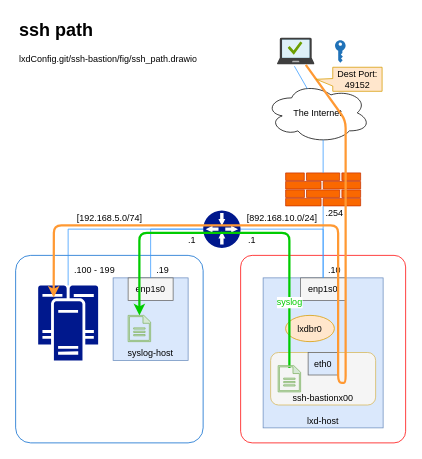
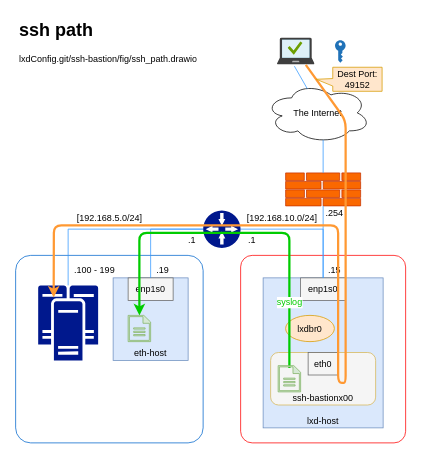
  <mxCell id="0" />
  <mxCell id="1" parent="0" />
  <mxCell id="2" value="The Internet" style="ellipse;shape=cloud;whiteSpace=wrap;html=1;" vertex="1" parent="1"><mxGeometry x="353" y="110" width="140" height="80" as="geometry" /></mxCell>
  <mxCell id="3" value="" style="aspect=fixed;html=1;points=[];align=center;image;fontSize=12;image=img/lib/mscae/Managed_Desktop.svg;" vertex="1" parent="1"><mxGeometry x="369" y="50" width="50" height="36" as="geometry" /></mxCell>
  <mxCell id="4" value="&lt;h1&gt;ssh path&lt;/h1&gt;&lt;p&gt;lxdConfig.git/ssh-bastion/fig/ssh_path.drawio&lt;/p&gt;" style="text;html=1;strokeColor=none;fillColor=none;spacing=5;spacingTop=-20;whiteSpace=wrap;overflow=hidden;rounded=0;" vertex="1" parent="1"><mxGeometry x="20" y="20" width="280" height="80" as="geometry" /></mxCell>
  <mxCell id="5" value="" style="pointerEvents=1;shadow=0;dashed=0;html=1;strokeColor=#C73500;labelPosition=center;verticalLabelPosition=bottom;verticalAlign=top;align=center;fillColor=#fa6800;shape=mxgraph.mscae.enterprise.firewall;fontColor=#ffffff;" vertex="1" parent="1"><mxGeometry x="380" y="230" width="100" height="44" as="geometry" /></mxCell>
  <mxCell id="6" value="" style="rounded=1;whiteSpace=wrap;html=1;strokeColor=#FF0000;arcSize=7;" vertex="1" parent="1"><mxGeometry x="320" y="340" width="220" height="250" as="geometry" /></mxCell>
  <mxCell id="7" value="lxd-host" style="rounded=0;whiteSpace=wrap;html=1;strokeColor=#6c8ebf;fillColor=#dae8fc;align=center;verticalAlign=bottom;" vertex="1" parent="1"><mxGeometry x="350" y="370" width="160" height="200" as="geometry" /></mxCell>
  <mxCell id="8" value="ssh-bastionx00" style="rounded=1;whiteSpace=wrap;html=1;strokeColor=#d6b656;fillColor=#f5f5f5;verticalAlign=bottom;" vertex="1" parent="1"><mxGeometry x="360" y="469.5" width="140" height="70" as="geometry" /></mxCell>
  <mxCell id="9" value="enp1s0" style="rounded=0;strokeColor=#666666;fillColor=#f5f5f5;html=1;whiteSpace=wrap;fontSize=12;" vertex="1" parent="1"><mxGeometry x="400" y="370" width="60" height="30" as="geometry" /></mxCell>
  <mxCell id="10" value="lxdbr0" style="ellipse;whiteSpace=wrap;strokeColor=#d79b00;fontSize=12;fillColor=#ffe6cc;html=1;" vertex="1" parent="1"><mxGeometry x="380" y="420" width="65" height="35" as="geometry" /></mxCell>
- <mxCell id="11" value="eth0" style="rounded=0;strokeColor=#666666;fillColor=#dae8fc;html=1;whiteSpace=wrap;fontSize=12;" vertex="1" parent="1"><mxGeometry x="410" y="469.5" width="40" height="30" as="geometry" /></mxCell>
+ <mxCell id="11" value="eth0" style="rounded=0;strokeColor=#666666;fillColor=#f5f5f5;html=1;whiteSpace=wrap;fontSize=12;" vertex="1" parent="1"><mxGeometry x="410" y="469.5" width="40" height="30" as="geometry" /></mxCell>
  <mxCell id="12" value="" style="rounded=1;whiteSpace=wrap;html=1;strokeColor=#0066CC;arcSize=8;" vertex="1" parent="1"><mxGeometry x="20" y="340" width="250" height="250" as="geometry" /></mxCell>
  <mxCell id="13" value="" style="aspect=fixed;pointerEvents=1;shadow=0;dashed=0;html=1;strokeColor=none;labelPosition=center;verticalLabelPosition=bottom;verticalAlign=top;align=center;fillColor=#00188D;shape=mxgraph.mscae.enterprise.gateway;fontSize=12;fontColor=#000000;" vertex="1" parent="1"><mxGeometry x="270" y="280" width="50" height="50" as="geometry" /></mxCell>
  <mxCell id="14" value="" style="aspect=fixed;pointerEvents=1;shadow=0;dashed=0;html=1;strokeColor=none;labelPosition=center;verticalLabelPosition=bottom;verticalAlign=top;align=center;fillColor=#00188D;shape=mxgraph.mscae.enterprise.cluster_server;fontSize=12;fontColor=#000000;" vertex="1" parent="1"><mxGeometry x="50" y="380" width="80" height="100" as="geometry" /></mxCell>
- <mxCell id="15" value="syslog-host" style="rounded=0;whiteSpace=wrap;html=1;strokeColor=#6c8ebf;fillColor=#dae8fc;align=center;verticalAlign=bottom;" vertex="1" parent="1"><mxGeometry x="150" y="370" width="100" height="110" as="geometry" /></mxCell>
+ <mxCell id="15" value="eth-host" style="rounded=0;whiteSpace=wrap;html=1;strokeColor=#6c8ebf;fillColor=#dae8fc;align=center;verticalAlign=bottom;" vertex="1" parent="1"><mxGeometry x="150" y="370" width="100" height="110" as="geometry" /></mxCell>
  <mxCell id="16" value="enp1s0" style="rounded=0;strokeColor=#666666;fillColor=#f5f5f5;html=1;whiteSpace=wrap;fontSize=12;" vertex="1" parent="1"><mxGeometry x="170" y="370" width="60" height="30" as="geometry" /></mxCell>
  <mxCell id="17" value="" style="endArrow=none;html=1;fontSize=12;entryX=0.454;entryY=1.048;entryDx=0;entryDy=0;entryPerimeter=0;exitX=0.4;exitY=0.1;exitDx=0;exitDy=0;exitPerimeter=0;fontColor=#3399FF;strokeColor=#3399FF;" edge="1" parent="1" source="2" target="3"><mxGeometry width="50" height="50" relative="1" as="geometry"><mxPoint x="270" y="270" as="sourcePoint" /><mxPoint x="320" y="220" as="targetPoint" /></mxGeometry></mxCell>
  <mxCell id="18" value="" style="endArrow=none;html=1;fontSize=12;entryX=0.5;entryY=0;entryDx=0;entryDy=0;entryPerimeter=0;exitX=0.55;exitY=0.95;exitDx=0;exitDy=0;exitPerimeter=0;fontColor=#3399FF;strokeColor=#3399FF;" edge="1" parent="1" source="2" target="5"><mxGeometry width="50" height="50" relative="1" as="geometry"><mxPoint x="462" y="118" as="sourcePoint" /><mxPoint x="522.7" y="77.728" as="targetPoint" /></mxGeometry></mxCell>
  <mxCell id="19" value="" style="endArrow=none;html=1;fontSize=12;entryX=0.5;entryY=0;entryDx=0;entryDy=0;exitX=0.5;exitY=1;exitDx=0;exitDy=0;exitPerimeter=0;fontColor=#3399FF;strokeColor=#3399FF;" edge="1" parent="1" source="5" target="9"><mxGeometry width="50" height="50" relative="1" as="geometry"><mxPoint x="477" y="186" as="sourcePoint" /><mxPoint x="475" y="246" as="targetPoint" /></mxGeometry></mxCell>
  <mxCell id="20" value="" style="endArrow=none;html=1;fontSize=12;entryX=0.5;entryY=0;entryDx=0;entryDy=0;exitX=1;exitY=0.5;exitDx=0;exitDy=0;exitPerimeter=0;fontColor=#3399FF;strokeColor=#3399FF;edgeStyle=orthogonalEdgeStyle;rounded=0;" edge="1" parent="1" source="13" target="9"><mxGeometry width="50" height="50" relative="1" as="geometry"><mxPoint x="475" y="290" as="sourcePoint" /><mxPoint x="440" y="460" as="targetPoint" /></mxGeometry></mxCell>
  <mxCell id="21" value="" style="endArrow=none;html=1;fontSize=12;entryX=0.5;entryY=0;entryDx=0;entryDy=0;exitX=0;exitY=0.5;exitDx=0;exitDy=0;exitPerimeter=0;fontColor=#3399FF;strokeColor=#3399FF;edgeStyle=orthogonalEdgeStyle;rounded=0;entryPerimeter=0;" edge="1" parent="1" source="13" target="14"><mxGeometry width="50" height="50" relative="1" as="geometry"><mxPoint x="329.85" y="320" as="sourcePoint" /><mxPoint x="440" y="460" as="targetPoint" /></mxGeometry></mxCell>
  <mxCell id="22" value="" style="endArrow=none;html=1;fontSize=12;entryX=0.5;entryY=0;entryDx=0;entryDy=0;exitX=0;exitY=0.5;exitDx=0;exitDy=0;exitPerimeter=0;fontColor=#3399FF;strokeColor=#3399FF;edgeStyle=orthogonalEdgeStyle;rounded=0;" edge="1" parent="1" source="13" target="16"><mxGeometry width="50" height="50" relative="1" as="geometry"><mxPoint x="280" y="315" as="sourcePoint" /><mxPoint x="100" y="480" as="targetPoint" /></mxGeometry></mxCell>
  <mxCell id="23" value="" style="pointerEvents=1;shadow=0;dashed=0;html=1;strokeColor=none;labelPosition=center;verticalLabelPosition=bottom;verticalAlign=top;outlineConnect=0;align=center;shape=mxgraph.office.security.key_permissions;fillColor=#2072B8;fontSize=12;fontColor=#3399FF;" vertex="1" parent="1"><mxGeometry x="445.85" y="53" width="14.15" height="30" as="geometry" /></mxCell>
- <mxCell id="24" value="[892.168.10.0/24]" style="text;html=1;strokeColor=none;fillColor=none;align=center;verticalAlign=middle;whiteSpace=wrap;rounded=0;fontSize=12;" vertex="1" parent="1"><mxGeometry x="320" y="280" width="111" height="20" as="geometry" /></mxCell>
- <mxCell id="25" value="[192.168.5.0/74]" style="text;html=1;strokeColor=none;fillColor=none;align=center;verticalAlign=middle;whiteSpace=wrap;rounded=0;fontSize=12;" vertex="1" parent="1"><mxGeometry x="89.5" y="280" width="111" height="20" as="geometry" /></mxCell>
+ <mxCell id="24" value="[192.168.10.0/24]" style="text;html=1;strokeColor=none;fillColor=none;align=center;verticalAlign=middle;whiteSpace=wrap;rounded=0;fontSize=12;" vertex="1" parent="1"><mxGeometry x="320" y="280" width="111" height="20" as="geometry" /></mxCell>
+ <mxCell id="25" value="[192.168.5.0/24]" style="text;html=1;strokeColor=none;fillColor=none;align=center;verticalAlign=middle;whiteSpace=wrap;rounded=0;fontSize=12;" vertex="1" parent="1"><mxGeometry x="89.5" y="280" width="111" height="20" as="geometry" /></mxCell>
  <mxCell id="26" value=".19" style="text;html=1;strokeColor=none;fillColor=none;align=center;verticalAlign=middle;whiteSpace=wrap;rounded=0;fontSize=12;" vertex="1" parent="1"><mxGeometry x="200.5" y="350" width="30.5" height="20" as="geometry" /></mxCell>
- <mxCell id="27" value=".10" style="text;html=1;strokeColor=none;fillColor=none;align=center;verticalAlign=middle;whiteSpace=wrap;rounded=0;fontSize=12;" vertex="1" parent="1"><mxGeometry x="429.5" y="350" width="30.5" height="20" as="geometry" /></mxCell>
+ <mxCell id="27" value=".15" style="text;html=1;strokeColor=none;fillColor=none;align=center;verticalAlign=middle;whiteSpace=wrap;rounded=0;fontSize=12;" vertex="1" parent="1"><mxGeometry x="429.5" y="350" width="30.5" height="20" as="geometry" /></mxCell>
  <mxCell id="28" value=".254" style="text;html=1;strokeColor=none;fillColor=none;align=center;verticalAlign=middle;whiteSpace=wrap;rounded=0;fontSize=12;" vertex="1" parent="1"><mxGeometry x="429.5" y="274" width="30.5" height="20" as="geometry" /></mxCell>
  <mxCell id="29" value=".1" style="text;html=1;strokeColor=none;fillColor=none;align=center;verticalAlign=middle;whiteSpace=wrap;rounded=0;fontSize=12;" vertex="1" parent="1"><mxGeometry x="320" y="310" width="30.5" height="20" as="geometry" /></mxCell>
  <mxCell id="30" value=".1" style="text;html=1;strokeColor=none;fillColor=none;align=center;verticalAlign=middle;whiteSpace=wrap;rounded=0;fontSize=12;" vertex="1" parent="1"><mxGeometry x="239.5" y="310" width="30.5" height="20" as="geometry" /></mxCell>
  <mxCell id="31" value=".100 - 199" style="text;html=1;strokeColor=none;fillColor=none;align=center;verticalAlign=middle;whiteSpace=wrap;rounded=0;fontSize=12;" vertex="1" parent="1"><mxGeometry x="89.5" y="350" width="70.5" height="20" as="geometry" /></mxCell>
  <mxCell id="32" value="" style="endArrow=none;html=1;fontSize=12;fontColor=#000000;exitX=0.259;exitY=0.163;exitDx=0;exitDy=0;exitPerimeter=0;strokeColor=#FF9933;strokeWidth=3;endFill=0;startArrow=classic;startFill=1;" edge="1" parent="1" source="14" target="3"><mxGeometry width="50" height="50" relative="1" as="geometry"><mxPoint x="200" y="230" as="sourcePoint" /><mxPoint x="310" y="260" as="targetPoint" /><Array as="points"><mxPoint x="71" y="300" /><mxPoint x="450" y="300" /><mxPoint x="450" y="510" /><mxPoint x="460" y="510" /><mxPoint x="460" y="160" /></Array></mxGeometry></mxCell>
  <mxCell id="33" value="syslog" style="endArrow=classic;html=1;strokeWidth=3;fontSize=12;exitX=0.5;exitY=0.086;exitDx=0;exitDy=0;exitPerimeter=0;fontColor=#00CC00;strokeColor=#00CC00;" edge="1" parent="1" source="34" target="35"><mxGeometry x="-0.644" width="50" height="50" relative="1" as="geometry"><mxPoint x="260" y="460" as="sourcePoint" /><mxPoint x="330" y="425.75" as="targetPoint" /><Array as="points"><mxPoint x="385" y="310" /><mxPoint x="185" y="310" /></Array><mxPoint as="offset" /></mxGeometry></mxCell>
  <mxCell id="34" value="" style="pointerEvents=1;shadow=0;dashed=0;html=1;labelPosition=center;verticalLabelPosition=bottom;verticalAlign=top;outlineConnect=0;align=center;shape=mxgraph.office.concepts.document;fontSize=12;fillColor=#d5e8d4;strokeColor=#82b366;" vertex="1" parent="1"><mxGeometry x="370" y="487" width="30" height="35" as="geometry" /></mxCell>
  <mxCell id="35" value="" style="pointerEvents=1;shadow=0;dashed=0;html=1;labelPosition=center;verticalLabelPosition=bottom;verticalAlign=top;outlineConnect=0;align=center;shape=mxgraph.office.concepts.document;fontSize=12;fillColor=#d5e8d4;strokeColor=#82b366;" vertex="1" parent="1"><mxGeometry x="170" y="420" width="30" height="35" as="geometry" /></mxCell>
  <mxCell id="36" value="" style="shape=callout;whiteSpace=wrap;html=1;perimeter=calloutPerimeter;strokeColor=#d79b00;fontSize=12;align=center;rotation=90;fillColor=#ffe6cc;base=10;size=22;position=0.47;" vertex="1" parent="1"><mxGeometry x="448.7" y="61.3" width="32.08" height="87.78" as="geometry" /></mxCell>
  <mxCell id="37" value="Dest Port: 49152" style="text;html=1;strokeColor=none;fillColor=none;align=center;verticalAlign=middle;whiteSpace=wrap;rounded=0;fontSize=12;" vertex="1" parent="1"><mxGeometry x="445.85" y="90.19" width="60" height="30" as="geometry" /></mxCell>
